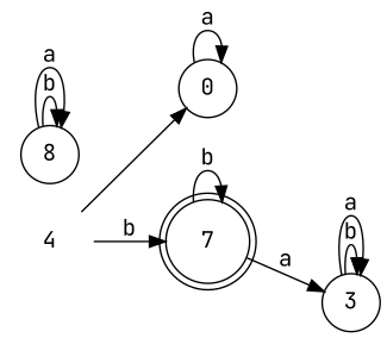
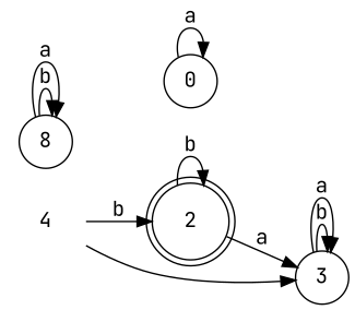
  digraph {
    fontname="JetBrains Mono"
    rankdir=LR
    node [fontname="JetBrains Mono" shape=circle]
    edge [fontname="JetBrains Mono"]
    n1 [label=0]
-   n2 [label=7 shape=doublecircle]
+   n2 [label=2 shape=doublecircle]
    n3 [label=3]
    n4 [label=8]
    4 [shape=plaintext]
    n1 -> n1 [label=a]
    n2 -> n2 [label=b]
    n2 -> n3 [label=a]
    n3 -> n3 [label=b]
    n3 -> n3 [label=a]
    n4 -> n4 [label=b]
    n4 -> n4 [label=a]
-   4 -> n1
+   4 -> n3
    4 -> n2 [label=b]
  }
